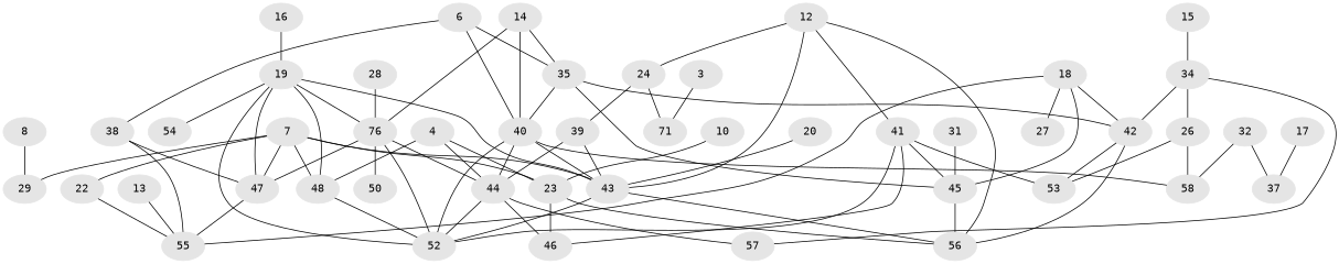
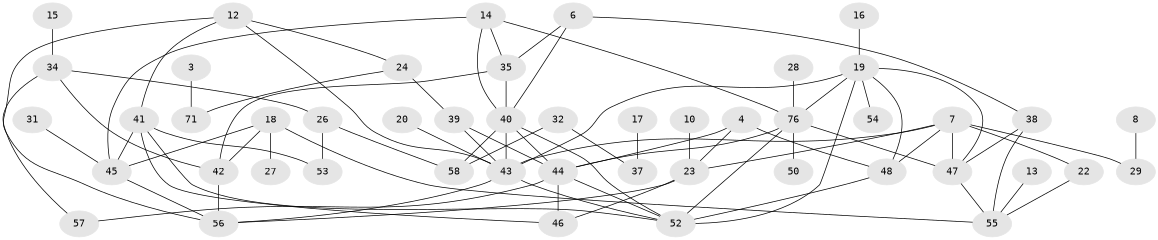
  graph {
    fontname="DejaVu Sans Mono"
    node [color=gray90 fontname="DejaVu Sans Mono" style=filled]
    edge [fontname="DejaVu Sans Mono" weight=1.0]
    n1 [label=71]
    3
    4
    23
    44
    48
    56
    46
    52
    57
    6
    35
    38
    40
    42
    45
    47
    55
    43
    58
    7
    22
    29
    8
    10
    12
    24
    41
    39
    53
    13
    14
    n33 [label=76]
    50
    15
    34
    26
    16
    19
    54
    17
    37
    18
    27
    20
    28
    31
    32
    3 -- n1
    4 -- 23
    4 -- 44
    4 -- 48
    23 -- 56
    23 -- 46
    44 -- 46
    44 -- 52
    44 -- 57
    48 -- 52
    6 -- 35
    6 -- 38
    6 -- 40
    35 -- 40
    35 -- 42
-   35 -- 45
+   14 -- 45
    38 -- 47
    38 -- 55
    40 -- 44
    40 -- 52
    40 -- 43
    40 -- 58
    42 -- 56
-   42 -- 53
    45 -- 56
    47 -- 55
    43 -- 56
    43 -- 52
    7 -- 23
    7 -- 48
    7 -- 47
    7 -- 43
    7 -- 22
    7 -- 29
    22 -- 55
    8 -- 29
    10 -- 23
    12 -- 56
    12 -- 43
    12 -- 24
    12 -- 41
    24 -- n1
    24 -- 39
    41 -- 46
    41 -- 52
    41 -- 45
    41 -- 53 [weight=2.0]
    39 -- 44
    39 -- 43
    13 -- 55
    14 -- 35
    14 -- 40
    14 -- n33
    n33 -- 44
    n33 -- 52 [weight=2.0]
    n33 -- 47
    n33 -- 50
    15 -- 34
    34 -- 57
    34 -- 42
    34 -- 26
    26 -- 58
    26 -- 53
    16 -- 19
    19 -- 48
    19 -- 52
    19 -- 47 [weight=2.0]
    19 -- 43 [weight=2.0]
    19 -- n33
    19 -- 54
    17 -- 37
    18 -- 42
    18 -- 45
    18 -- 55
    18 -- 27
    20 -- 43
    28 -- n33
    31 -- 45
    32 -- 58
    32 -- 37
  }
